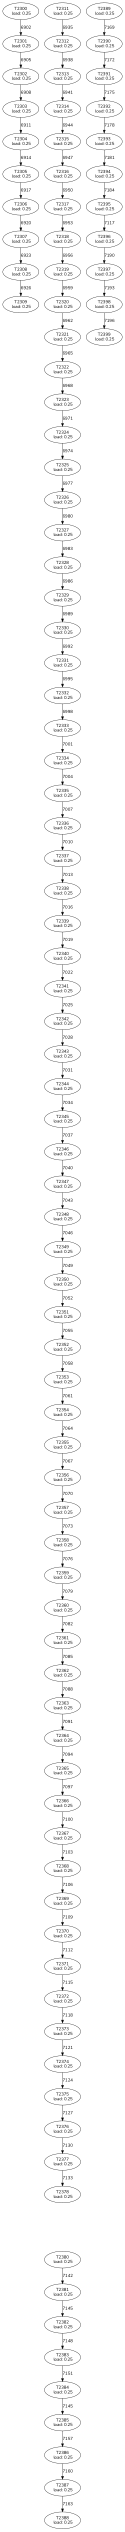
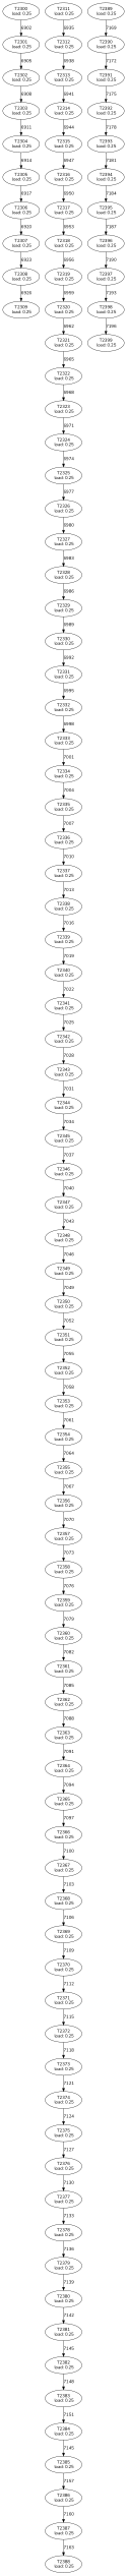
  digraph {
    fontname=Nunito
    node [fontname=Nunito]
    edge [fontname=Nunito]
    n1 [label="T2300\n load: 0.25"]
    n2 [label="T2301\n load: 0.25"]
    n3 [label="T2302\n load: 0.25"]
    n4 [label="T2303\n load: 0.25"]
    n5 [label="T2304\n load: 0.25"]
    n6 [label="T2305\n load: 0.25"]
    n7 [label="T2306\n load: 0.25"]
    n8 [label="T2307\n load: 0.25"]
    n9 [label="T2308\n load: 0.25"]
    n10 [label="T2309\n load: 0.25"]
    n11 [label="T2311\n load: 0.25"]
    n12 [label="T2312\n load: 0.25"]
    n13 [label="T2313\n load: 0.25"]
    n14 [label="T2314\n load: 0.25"]
    n15 [label="T2315\n load: 0.25"]
    n16 [label="T2316\n load: 0.25"]
    n17 [label="T2317\n load: 0.25"]
    n18 [label="T2318\n load: 0.25"]
    n19 [label="T2319\n load: 0.25"]
    n20 [label="T2320\n load: 0.25"]
    n21 [label="T2321\n load: 0.25"]
    n22 [label="T2322\n load: 0.25"]
    n23 [label="T2323\n load: 0.25"]
    n24 [label="T2324\n load: 0.25"]
    n25 [label="T2325\n load: 0.25"]
    n26 [label="T2326\n load: 0.25"]
    n27 [label="T2327\n load: 0.25"]
    n28 [label="T2328\n load: 0.25"]
    n29 [label="T2329\n load: 0.25"]
    n30 [label="T2330\n load: 0.25"]
    n31 [label="T2331\n load: 0.25"]
    n32 [label="T2332\n load: 0.25"]
    n33 [label="T2333\n load: 0.25"]
    n34 [label="T2334\n load: 0.25"]
    n35 [label="T2335\n load: 0.25"]
    n36 [label="T2336\n load: 0.25"]
    n37 [label="T2337\n load: 0.25"]
    n38 [label="T2338\n load: 0.25"]
    n39 [label="T2339\n load: 0.25"]
    n40 [label="T2340\n load: 0.25"]
    n41 [label="T2341\n load: 0.25"]
    n42 [label="T2342\n load: 0.25"]
    n43 [label="T2343\n load: 0.25"]
    n44 [label="T2344\n load: 0.25"]
    n45 [label="T2345\n load: 0.25"]
    n46 [label="T2346\n load: 0.25"]
    n47 [label="T2347\n load: 0.25"]
    n48 [label="T2348\n load: 0.25"]
    n49 [label="T2349\n load: 0.25"]
    n50 [label="T2350\n load: 0.25"]
    n51 [label="T2351\n load: 0.25"]
    n52 [label="T2352\n load: 0.25"]
    n53 [label="T2353\n load: 0.25"]
    n54 [label="T2354\n load: 0.25"]
    n55 [label="T2355\n load: 0.25"]
    n56 [label="T2356\n load: 0.25"]
    n57 [label="T2357\n load: 0.25"]
    n58 [label="T2358\n load: 0.25"]
    n59 [label="T2359\n load: 0.25"]
    n60 [label="T2360\n load: 0.25"]
    n61 [label="T2361\n load: 0.25"]
    n62 [label="T2362\n load: 0.25"]
    n63 [label="T2363\n load: 0.25"]
    n64 [label="T2364\n load: 0.25"]
    n65 [label="T2365\n load: 0.25"]
    n66 [label="T2366\n load: 0.25"]
    n67 [label="T2367\n load: 0.25"]
    n68 [label="T2368\n load: 0.25"]
    n69 [label="T2369\n load: 0.25"]
    n70 [label="T2370\n load: 0.25"]
    n71 [label="T2371\n load: 0.25"]
    n72 [label="T2372\n load: 0.25"]
    n73 [label="T2373\n load: 0.25"]
    n74 [label="T2374\n load: 0.25"]
    n75 [label="T2375\n load: 0.25"]
    n76 [label="T2376\n load: 0.25"]
    n77 [label="T2377\n load: 0.25"]
    n78 [label="T2378\n load: 0.25"]
+   n79 [label="T2379\n load: 0.25"]
    n80 [label="T2380\n load: 0.25"]
    n81 [label="T2381\n load: 0.25"]
    n82 [label="T2382\n load: 0.25"]
    n83 [label="T2383\n load: 0.25"]
    n84 [label="T2384\n load: 0.25"]
    n85 [label="T2385\n load: 0.25"]
    n86 [label="T2386\n load: 0.25"]
    n87 [label="T2387\n load: 0.25"]
    n88 [label="T2388\n load: 0.25"]
    n89 [label="T2389\n load: 0.25"]
    n90 [label="T2390\n load: 0.25"]
    n91 [label="T2391\n load: 0.25"]
    n92 [label="T2392\n load: 0.25"]
    n93 [label="T2393\n load: 0.25"]
    n94 [label="T2394\n load: 0.25"]
    n95 [label="T2395\n load: 0.25"]
    n96 [label="T2396\n load: 0.25"]
    n97 [label="T2397\n load: 0.25"]
    n98 [label="T2398\n load: 0.25"]
    n99 [label="T2399\n load: 0.25"]
    n1 -> n2 [label=6902]
    n2 -> n3 [label=6905]
    n3 -> n4 [label=6908]
    n4 -> n5 [label=6911]
    n5 -> n6 [label=6914]
    n6 -> n7 [label=6917]
    n7 -> n8 [label=6920]
    n8 -> n9 [label=6923]
    n9 -> n10 [label=6926]
    n11 -> n12 [label=6935]
    n12 -> n13 [label=6938]
    n13 -> n14 [label=6941]
    n14 -> n15 [label=6944]
    n15 -> n16 [label=6947]
    n16 -> n17 [label=6950]
    n17 -> n18 [label=6953]
    n18 -> n19 [label=6956]
    n19 -> n20 [label=6959]
    n20 -> n21 [label=6962]
    n21 -> n22 [label=6965]
    n22 -> n23 [label=6968]
    n23 -> n24 [label=6971]
    n24 -> n25 [label=6974]
    n25 -> n26 [label=6977]
    n26 -> n27 [label=6980]
    n27 -> n28 [label=6983]
    n28 -> n29 [label=6986]
    n29 -> n30 [label=6989]
    n30 -> n31 [label=6992]
    n31 -> n32 [label=6995]
    n32 -> n33 [label=6998]
    n33 -> n34 [label=7001]
    n34 -> n35 [label=7004]
    n35 -> n36 [label=7007]
    n36 -> n37 [label=7010]
    n37 -> n38 [label=7013]
    n38 -> n39 [label=7016]
    n39 -> n40 [label=7019]
    n40 -> n41 [label=7022]
    n41 -> n42 [label=7025]
    n42 -> n43 [label=7028]
    n43 -> n44 [label=7031]
    n44 -> n45 [label=7034]
    n45 -> n46 [label=7037]
    n46 -> n47 [label=7040]
    n47 -> n48 [label=7043]
    n48 -> n49 [label=7046]
    n49 -> n50 [label=7049]
    n50 -> n51 [label=7052]
    n51 -> n52 [label=7055]
    n52 -> n53 [label=7058]
    n53 -> n54 [label=7061]
    n54 -> n55 [label=7064]
    n55 -> n56 [label=7067]
    n56 -> n57 [label=7070]
    n57 -> n58 [label=7073]
    n58 -> n59 [label=7076]
    n59 -> n60 [label=7079]
    n60 -> n61 [label=7082]
    n61 -> n62 [label=7085]
    n62 -> n63 [label=7088]
    n63 -> n64 [label=7091]
    n64 -> n65 [label=7094]
    n65 -> n66 [label=7097]
    n66 -> n67 [label=7100]
    n67 -> n68 [label=7103]
    n68 -> n69 [label=7106]
    n69 -> n70 [label=7109]
    n70 -> n71 [label=7112]
    n71 -> n72 [label=7115]
    n72 -> n73 [label=7118]
    n73 -> n74 [label=7121]
    n74 -> n75 [label=7124]
    n75 -> n76 [label=7127]
    n76 -> n77 [label=7130]
    n77 -> n78 [label=7133]
+   n78 -> n79 [label=7136]
+   n79 -> n80 [label=7139]
    n80 -> n81 [label=7142]
    n81 -> n82 [label=7145]
    n82 -> n83 [label=7148]
    n83 -> n84 [label=7151]
    n84 -> n85 [label=7145]
    n85 -> n86 [label=7157]
    n86 -> n87 [label=7160]
    n87 -> n88 [label=7163]
    n89 -> n90 [label=7169]
    n90 -> n91 [label=7172]
    n91 -> n92 [label=7175]
    n92 -> n93 [label=7178]
    n93 -> n94 [label=7181]
    n94 -> n95 [label=7184]
-   n95 -> n96 [label=7117]
+   n95 -> n96 [label=7187]
    n96 -> n97 [label=7190]
    n97 -> n98 [label=7193]
    n98 -> n99 [label=7196]
  }
